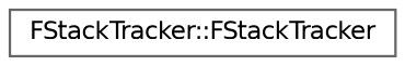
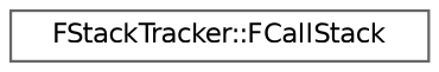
  digraph {
    rankdir=LR
-   n1 [color=grey40 fillcolor=white fontname=Helvetica fontsize=10 height=0.2 label="FStackTracker::FStackTracker" shape=box style=filled width=0.4]
+   n1 [color=grey40 fillcolor=white fontname=Helvetica fontsize=10 height=0.2 label="FStackTracker::FCallStack" shape=box style=filled width=0.4]
  }
